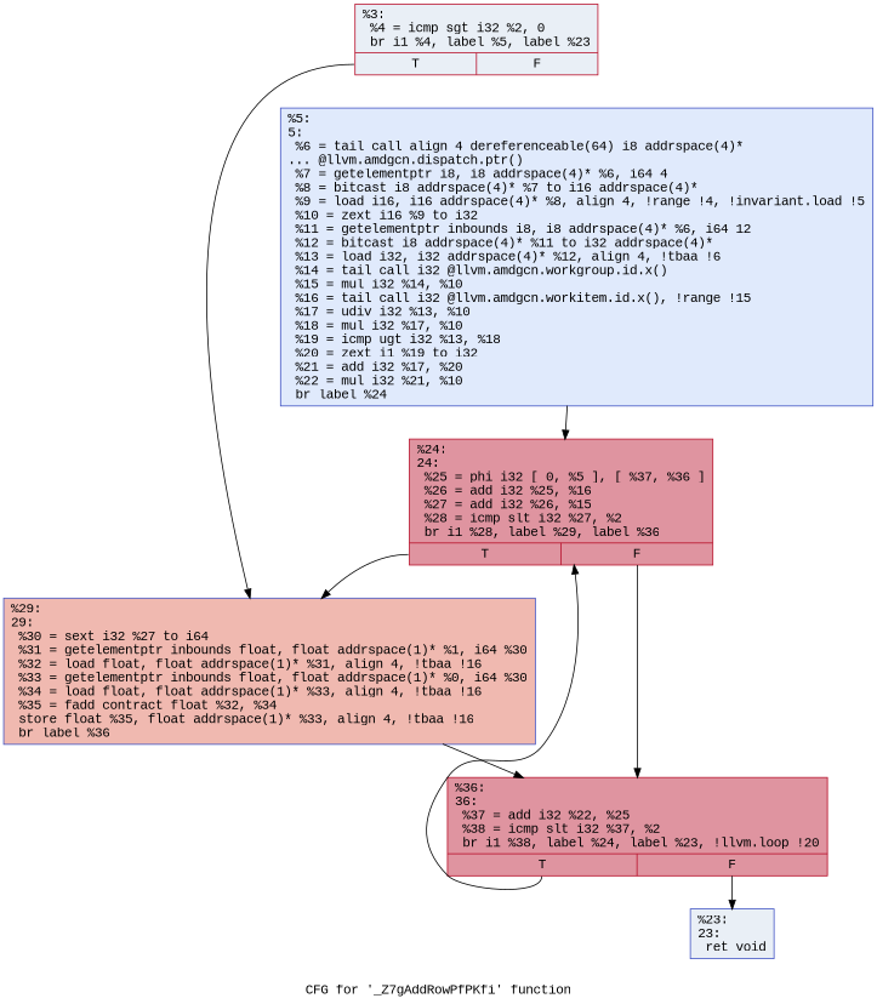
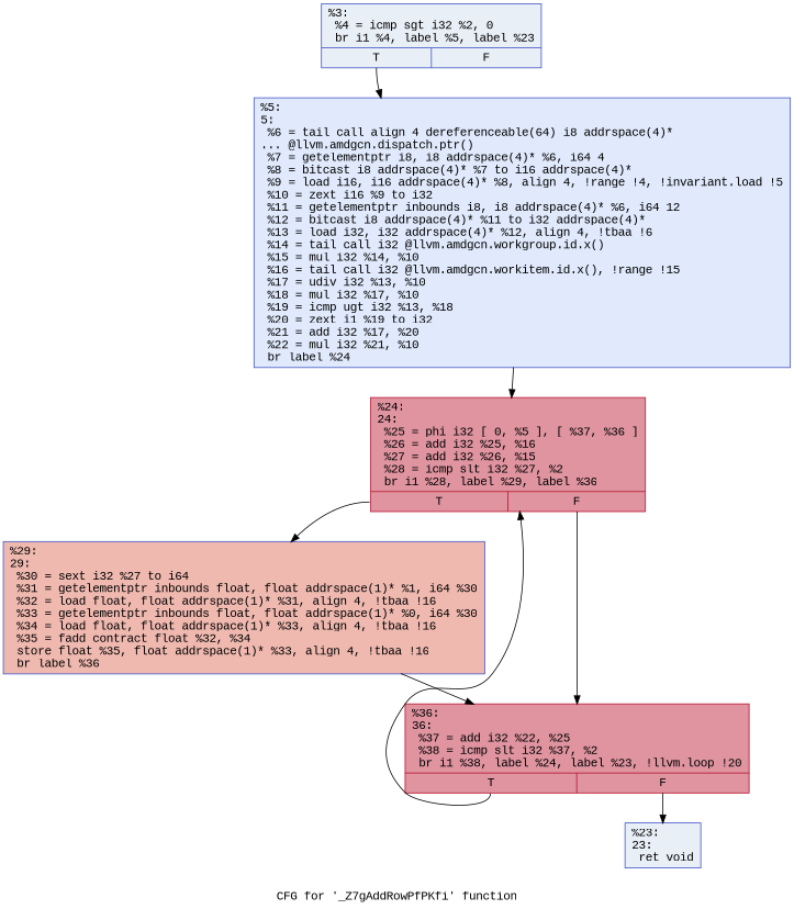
  digraph {
    fontname="Liberation Mono"
    label="CFG for '_Z7gAddRowPfPKfi' function"
    node [color="#3d50c3ff" fillcolor="#cedaeb70" fontname="Liberation Mono" shape=record style=filled]
    edge [fontname="Liberation Mono" tailport=s0]
-   n1 [color="#b70d28ff" label="{%3:\l  %4 = icmp sgt i32 %2, 0\l  br i1 %4, label %5, label %23\l|{<s0>T|<s1>F}}"]
+   n1 [label="{%3:\l  %4 = icmp sgt i32 %2, 0\l  br i1 %4, label %5, label %23\l|{<s0>T|<s1>F}}"]
    n2 [fillcolor="#b9d0f970" label="{%5:\l5:                                                \l  %6 = tail call align 4 dereferenceable(64) i8 addrspace(4)*\l... @llvm.amdgcn.dispatch.ptr()\l  %7 = getelementptr i8, i8 addrspace(4)* %6, i64 4\l  %8 = bitcast i8 addrspace(4)* %7 to i16 addrspace(4)*\l  %9 = load i16, i16 addrspace(4)* %8, align 4, !range !4, !invariant.load !5\l  %10 = zext i16 %9 to i32\l  %11 = getelementptr inbounds i8, i8 addrspace(4)* %6, i64 12\l  %12 = bitcast i8 addrspace(4)* %11 to i32 addrspace(4)*\l  %13 = load i32, i32 addrspace(4)* %12, align 4, !tbaa !6\l  %14 = tail call i32 @llvm.amdgcn.workgroup.id.x()\l  %15 = mul i32 %14, %10\l  %16 = tail call i32 @llvm.amdgcn.workitem.id.x(), !range !15\l  %17 = udiv i32 %13, %10\l  %18 = mul i32 %17, %10\l  %19 = icmp ugt i32 %13, %18\l  %20 = zext i1 %19 to i32\l  %21 = add i32 %17, %20\l  %22 = mul i32 %21, %10\l  br label %24\l}"]
    n3 [color="#b70d28ff" fillcolor="#b70d2870" label="{%24:\l24:                                               \l  %25 = phi i32 [ 0, %5 ], [ %37, %36 ]\l  %26 = add i32 %25, %16\l  %27 = add i32 %26, %15\l  %28 = icmp slt i32 %27, %2\l  br i1 %28, label %29, label %36\l|{<s0>T|<s1>F}}"]
    n4 [label="{%23:\l23:                                               \l  ret void\l}"]
    n5 [fillcolor="#de614d70" label="{%29:\l29:                                               \l  %30 = sext i32 %27 to i64\l  %31 = getelementptr inbounds float, float addrspace(1)* %1, i64 %30\l  %32 = load float, float addrspace(1)* %31, align 4, !tbaa !16\l  %33 = getelementptr inbounds float, float addrspace(1)* %0, i64 %30\l  %34 = load float, float addrspace(1)* %33, align 4, !tbaa !16\l  %35 = fadd contract float %32, %34\l  store float %35, float addrspace(1)* %33, align 4, !tbaa !16\l  br label %36\l}"]
    n6 [color="#b70d28ff" fillcolor="#b70d2870" label="{%36:\l36:                                               \l  %37 = add i32 %22, %25\l  %38 = icmp slt i32 %37, %2\l  br i1 %38, label %24, label %23, !llvm.loop !20\l|{<s0>T|<s1>F}}"]
-   n1 -> n5
+   n1 -> n2
    n2 -> n3
    n3 -> n5
    n3 -> n6 [tailport=s1]
    n5 -> n6
    n6 -> n3
    n6 -> n4 [tailport=s1]
  }
